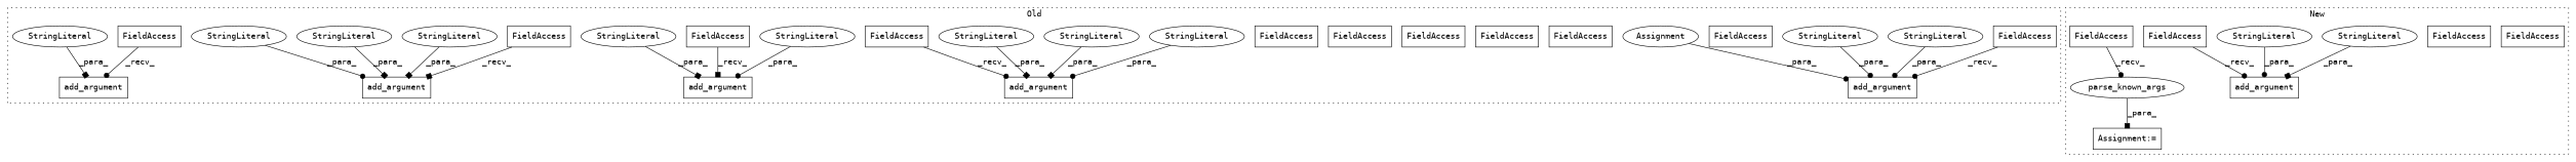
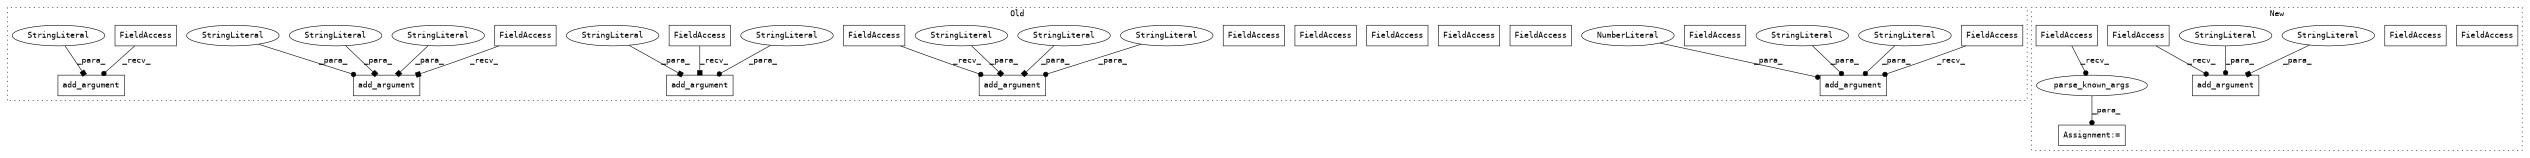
  digraph {
    fontname="DejaVu Sans Mono"
    node [a=22 fontname="DejaVu Sans Mono" l=6 s=4267 shape=box]
    edge [arrowhead=dot fontname="DejaVu Sans Mono"]
    n1 [a=32 l="13,1" label=add_argument s="4274,4342"]
    n2 [a=45 l=18 label=StringLiteral s=4287 shape=ellipse]
    n3 [a=45 l=29 label=StringLiteral s=4306 shape=ellipse]
-   n4 [a=34 l=2 label=Assignment s=4340 shape=ellipse]
+   n4 [a=34 l=2 label=NumberLiteral s=4340 shape=ellipse]
    n5 [label=FieldAccess]
    n6 [a=32 l="13,1" label=add_argument s="4358,4451"]
    n7 [a=45 l=12 label=StringLiteral s=4439 shape=ellipse]
    n8 [a=32 l="13,1" label=add_argument s="4166,4258"]
    n9 [label=FieldAccess s=4460]
    n10 [a=32 l="13,1" label=add_argument s="4550,4624"]
    n11 [label=FieldAccess s=4638]
    n12 [a=32 l="13,1" label=add_argument s="4467,4534"]
    n13 [label=FieldAccess s=4159]
    n14 [label=FieldAccess s=4543]
    n15 [label=FieldAccess s=4351]
    n16 [a=45 l=5 label=StringLiteral s=4253 shape=ellipse]
    n17 [a=45 l=10 label=StringLiteral s=4179 shape=ellipse]
    n18 [a=45 l=10 label=StringLiteral s=4563 shape=ellipse]
    n19 [a=45 l=12 label=StringLiteral s=4612 shape=ellipse]
    n20 [a=45 l=56 label=StringLiteral s=4382 shape=ellipse]
    n21 [a=45 l=15 label=StringLiteral s=4190 shape=ellipse]
    n22 [a=45 l=10 label=StringLiteral s=4371 shape=ellipse]
    n23 [a=45 l=12 label=StringLiteral s=4522 shape=ellipse]
    n24 [label=FieldAccess]
    n25 [label=FieldAccess s=4159]
    n26 [label=FieldAccess s=4351]
    n27 [label=FieldAccess s=4460]
    n28 [label=FieldAccess s=4543]
    n29 [a=32 l=18 label=parse_known_args s=3099 shape=ellipse]
    n30 [a=7 l=2 label="Assignment:=" s=3090]
    n31 [label=FieldAccess s=3092]
    n32 [a=32 l="13,1" label=add_argument s="2980,3056"]
    n33 [label=FieldAccess s=2973]
    n34 [a=45 l=13 label=StringLiteral s=3043 shape=ellipse]
    n35 [a=45 l=31 label=StringLiteral s=3004 shape=ellipse]
    n36 [label=FieldAccess s=2973]
    n37 [label=FieldAccess s=3092]
    subgraph cluster_1 {
      label=Old
      style=dotted
      n1
      n2
      n3
      n4
      n5
      n6
      n7
      n8
      n9
      n10
      n11
      n12
      n13
      n14
      n15
      n16
      n17
      n18
      n19
      n20
      n21
      n22
      n23
      n24
      n25
      n26
      n27
      n28
    }
    subgraph cluster_2 {
      label=New
      style=dotted
      n29
      n30
      n31
      n32
      n33
      n34
      n35
      n36
      n37
    }
    n2 -> n1 [label=_para_]
    n3 -> n1 [label=_para_]
    n4 -> n1 [label=_para_]
    n7 -> n6 [arrowhead=box label=_para_]
    n16 -> n8 [label=_para_]
    n17 -> n8 [arrowhead=box label=_para_]
    n18 -> n10 [arrowhead=box label=_para_]
    n19 -> n10 [label=_para_]
    n20 -> n6 [label=_para_]
    n21 -> n8 [arrowhead=box label=_para_]
    n22 -> n6 [arrowhead=box label=_para_]
    n23 -> n12 [arrowhead=box label=_para_]
    n24 -> n1 [label=_recv_]
    n25 -> n8 [label=_recv_]
    n26 -> n6 [arrowhead=box label=_recv_]
    n27 -> n12 [label=_recv_]
    n28 -> n10 [arrowhead=box label=_recv_]
-   n29 -> n30 [arrowhead=box label=_para_]
+   n29 -> n30 [label=_para_]
    n34 -> n32 [arrowhead=box label=_para_]
    n35 -> n32 [label=_para_]
    n36 -> n32 [label=_recv_]
    n37 -> n29 [label=_recv_]
  }
